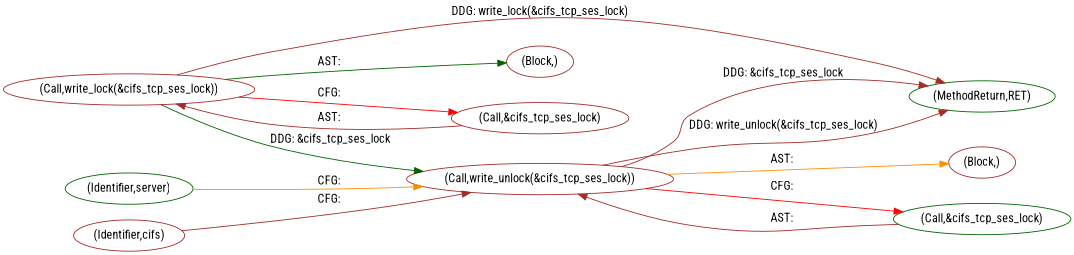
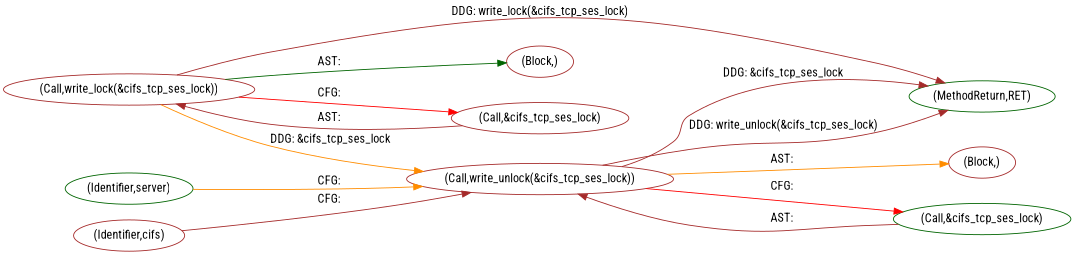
  digraph {
    fontname="Roboto Condensed"
    rankdir=LR
    node [color=brown fontname="Roboto Condensed"]
    edge [color=brown fontname="Roboto Condensed"]
    n1 [label="(Call,write_lock(&cifs_tcp_ses_lock))"]
    n2 [label="(Call,write_unlock(&cifs_tcp_ses_lock))"]
    n3 [label="(Call,&cifs_tcp_ses_lock)"]
    n4 [color=darkgreen label="(MethodReturn,RET)"]
    n5 [label="(Block,)"]
    n6 [label="(Block,)"]
    n7 [color=darkgreen label="(Call,&cifs_tcp_ses_lock)"]
    n8 [color=darkgreen label="(Identifier,server)"]
    n9 [label="(Identifier,cifs)"]
-   n1 -> n2 [color=darkgreen label="DDG: &cifs_tcp_ses_lock"]
+   n1 -> n2 [color=darkorange label="DDG: &cifs_tcp_ses_lock"]
    n1 -> n3 [color=red label="CFG: "]
    n1 -> n4 [label="DDG: write_lock(&cifs_tcp_ses_lock)"]
    n1 -> n5 [color=darkgreen label="AST: "]
    n2 -> n4 [label="DDG: &cifs_tcp_ses_lock"]
    n2 -> n4 [label="DDG: write_unlock(&cifs_tcp_ses_lock)"]
    n2 -> n6 [color=darkorange label="AST: "]
    n2 -> n7 [color=red label="CFG: "]
    n3 -> n1 [label="AST: "]
    n7 -> n2 [label="AST: "]
    n8 -> n2 [color=darkorange label="CFG: "]
    n9 -> n2 [label="CFG: "]
  }
